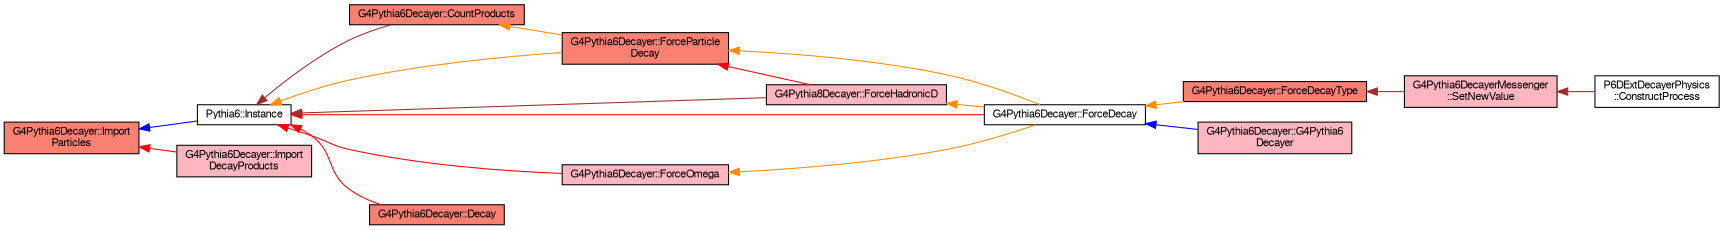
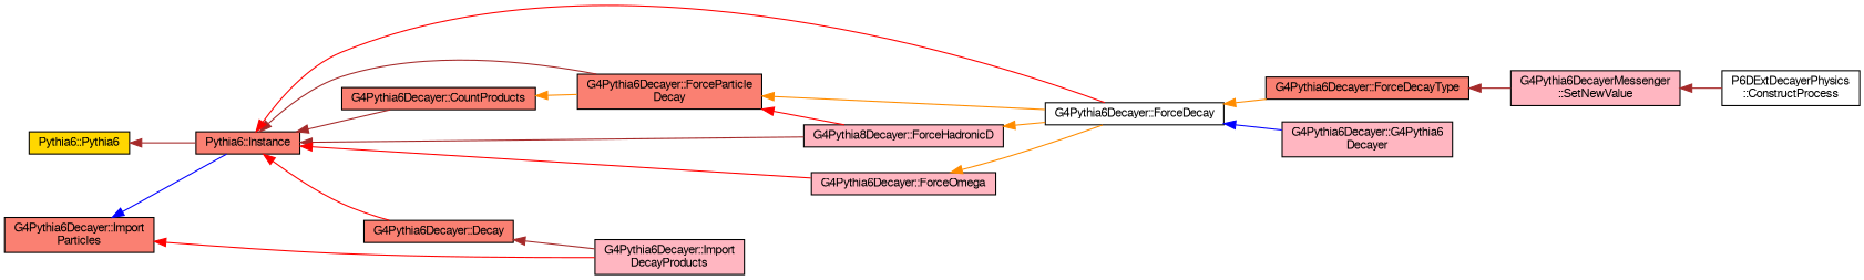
  digraph {
    rankdir=LR
    node [color=black fillcolor=salmon fontname=FreeSans fontsize=10 shape=record style=filled]
    edge [color=brown dir=back fontname=FreeSans fontsize=10 labelfontname=FreeSans labelfontsize=10 style=solid]
-   n2 [fillcolor=white height=0.2 label="Pythia6::Instance" width=0.4]
+   n1 [fillcolor=gold fontcolor=black height=0.2 label="Pythia6::Pythia6" width=0.4]
+   n2 [height=0.2 label="Pythia6::Instance" width=0.4]
    n3 [height=0.2 label="G4Pythia6Decayer::CountProducts" width=0.4]
    n4 [height=0.2 label="G4Pythia6Decayer::ForceParticle\lDecay" width=0.4]
    n5 [fillcolor=white height=0.2 label="G4Pythia6Decayer::ForceDecay" width=0.4]
    n6 [fillcolor=lightpink height=0.2 label="G4Pythia8Decayer::ForceHadronicD" width=0.4]
    n7 [fillcolor=lightpink height=0.2 label="G4Pythia6Decayer::ForceOmega" width=0.4]
    n8 [height=0.2 label="G4Pythia6Decayer::Decay" width=0.4]
    n9 [height=0.2 label="G4Pythia6Decayer::ForceDecayType" width=0.4]
    n10 [fillcolor=lightpink height=0.2 label="G4Pythia6Decayer::G4Pythia6\lDecayer" width=0.4]
    n11 [fillcolor=lightpink height=0.2 label="G4Pythia6Decayer::Import\lDecayProducts" width=0.4]
    n12 [height=0.2 label="G4Pythia6Decayer::Import\lParticles" width=0.4]
    n13 [fillcolor=lightpink height=0.2 label="G4Pythia6DecayerMessenger\l::SetNewValue" width=0.4]
    n14 [fillcolor=white height=0.2 label="P6DExtDecayerPhysics\l::ConstructProcess" width=0.4]
+   n1 -> n2
    n2 -> n3
-   n2 -> n4 [color=darkorange]
+   n2 -> n4
    n2 -> n5 [color=red]
    n2 -> n6
    n2 -> n7 [color=red]
    n2 -> n8 [color=red]
    n3 -> n4 [color=darkorange]
    n4 -> n5 [color=darkorange]
    n4 -> n6 [color=red]
    n5 -> n9 [color=darkorange]
    n5 -> n10 [color=blue]
    n6 -> n5 [color=darkorange]
    n7 -> n5 [color=darkorange]
+   n8 -> n11
    n9 -> n13
    n12 -> n2 [color=blue]
    n12 -> n11 [color=red]
    n13 -> n14
  }
